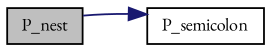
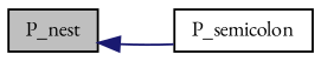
  digraph {
    rankdir=LR
    fontname="EB Garamond"
    node [color=black fontname="EB Garamond" fontsize=10 shape=record style=filled]
    n1 [fillcolor=grey75 fontcolor=black height=0.2 label=P_nest width=0.4]
    n2 [fillcolor=white height=0.2 label=P_semicolon width=0.4]
-   n2 -> n1 [color=midnightblue dir=back fontname="EB Garamond" fontsize=10 labelfontname=Helvetica labelfontsize=10 style=solid]
+   n1 -> n2 [color=midnightblue dir=back fontname="EB Garamond" fontsize=10 labelfontname=Helvetica labelfontsize=10 style=solid]
  }
